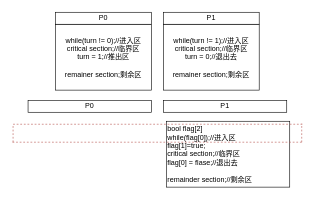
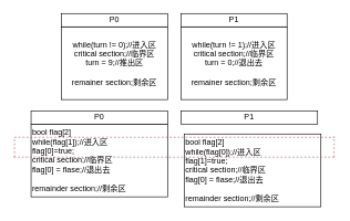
  <mxCell id="0" />
  <mxCell id="1" parent="0" />
- <mxCell id="2" value="&lt;div&gt;while(turn != 0);//进入区&lt;/div&gt;&lt;div&gt;critical section;//临界区&lt;/div&gt;&lt;div&gt;turn = 1;//推出区&lt;/div&gt;&lt;div&gt;&lt;br&gt;&lt;/div&gt;&lt;div&gt;remainer section;剩余区&lt;/div&gt;" style="rounded=0;whiteSpace=wrap;html=1;" vertex="1" parent="1"><mxGeometry x="92" y="40" width="160" height="110" as="geometry" /></mxCell>
+ <mxCell id="2" value="&lt;div&gt;while(turn != 0);//进入区&lt;/div&gt;&lt;div&gt;critical section;//临界区&lt;/div&gt;&lt;div&gt;turn = 9;//推出区&lt;/div&gt;&lt;div&gt;&lt;br&gt;&lt;/div&gt;&lt;div&gt;remainer section;剩余区&lt;/div&gt;" style="rounded=0;whiteSpace=wrap;html=1;" vertex="1" parent="1"><mxGeometry x="92" y="40" width="160" height="110" as="geometry" /></mxCell>
  <mxCell id="3" value="&lt;div&gt;while(turn != 1);//进入区&lt;/div&gt;&lt;div&gt;critical section;//临界区&lt;/div&gt;&lt;div&gt;turn = 0;//退出去&lt;/div&gt;&lt;div&gt;&lt;br&gt;&lt;/div&gt;&lt;div&gt;remainer section;剩余区&lt;/div&gt;" style="rounded=0;whiteSpace=wrap;html=1;" vertex="1" parent="1"><mxGeometry x="272" y="40" width="160" height="110" as="geometry" /></mxCell>
  <mxCell id="4" value="P0" style="rounded=0;whiteSpace=wrap;html=1;" vertex="1" parent="1"><mxGeometry x="92" y="20" width="160" height="20" as="geometry" /></mxCell>
  <mxCell id="5" value="P1" style="rounded=0;whiteSpace=wrap;html=1;" vertex="1" parent="1"><mxGeometry x="272" y="20" width="160" height="20" as="geometry" /></mxCell>
+ <mxCell id="6" value="&lt;div&gt;bool flag[2]&lt;/div&gt;&lt;div&gt;while(flag[1]);//进入区&lt;/div&gt;&lt;div&gt;flag[0]=true;&amp;nbsp;&lt;/div&gt;&lt;div&gt;critical section;//临界区&lt;/div&gt;&lt;div&gt;flag[0] = flase;//退出去&lt;/div&gt;&lt;div&gt;&lt;br&gt;&lt;/div&gt;&lt;div&gt;remainder section;//剩余区&lt;/div&gt;" style="rounded=0;whiteSpace=wrap;html=1;align=left;" vertex="1" parent="1"><mxGeometry x="46" y="187" width="206" height="110" as="geometry" /></mxCell>
  <mxCell id="7" value="P0" style="rounded=0;whiteSpace=wrap;html=1;" vertex="1" parent="1"><mxGeometry x="46" y="167" width="206" height="20" as="geometry" /></mxCell>
  <mxCell id="8" value="&lt;div&gt;bool flag[2]&lt;/div&gt;&lt;div&gt;while(flag[0]);//进入区&lt;/div&gt;&lt;div&gt;flag[1]=true;&amp;nbsp;&lt;/div&gt;&lt;div&gt;critical section;//临界区&lt;/div&gt;&lt;div&gt;flag[0] = flase;//退出去&lt;/div&gt;&lt;div&gt;&lt;br&gt;&lt;/div&gt;&lt;div&gt;remainder section;//剩余区&lt;/div&gt;" style="rounded=0;whiteSpace=wrap;html=1;align=left;" vertex="1" parent="1"><mxGeometry x="277" y="202" width="206" height="110" as="geometry" /></mxCell>
  <mxCell id="9" value="P1" style="rounded=0;whiteSpace=wrap;html=1;" vertex="1" parent="1"><mxGeometry x="272" y="167" width="206" height="20" as="geometry" /></mxCell>
  <mxCell id="10" value="" style="endArrow=none;dashed=1;html=1;rounded=0;fillColor=#f8cecc;strokeColor=#b85450;" edge="1" parent="1"><mxGeometry width="50" height="50" relative="1" as="geometry"><mxPoint x="21" y="207" as="sourcePoint" /><mxPoint x="505" y="207" as="targetPoint" /></mxGeometry></mxCell>
  <mxCell id="11" value="" style="endArrow=none;dashed=1;html=1;rounded=0;fillColor=#f8cecc;strokeColor=#b85450;" edge="1" parent="1"><mxGeometry width="50" height="50" relative="1" as="geometry"><mxPoint x="20" y="237" as="sourcePoint" /><mxPoint x="504" y="237" as="targetPoint" /></mxGeometry></mxCell>
  <mxCell id="12" value="" style="endArrow=none;dashed=1;html=1;rounded=0;fillColor=#f8cecc;strokeColor=#b85450;" edge="1" parent="1"><mxGeometry width="50" height="50" relative="1" as="geometry"><mxPoint x="21" y="237" as="sourcePoint" /><mxPoint x="21" y="207" as="targetPoint" /></mxGeometry></mxCell>
  <mxCell id="13" value="" style="endArrow=none;dashed=1;html=1;rounded=0;fillColor=#f8cecc;strokeColor=#b85450;" edge="1" parent="1"><mxGeometry width="50" height="50" relative="1" as="geometry"><mxPoint x="503" y="237" as="sourcePoint" /><mxPoint x="503" y="206" as="targetPoint" /></mxGeometry></mxCell>
